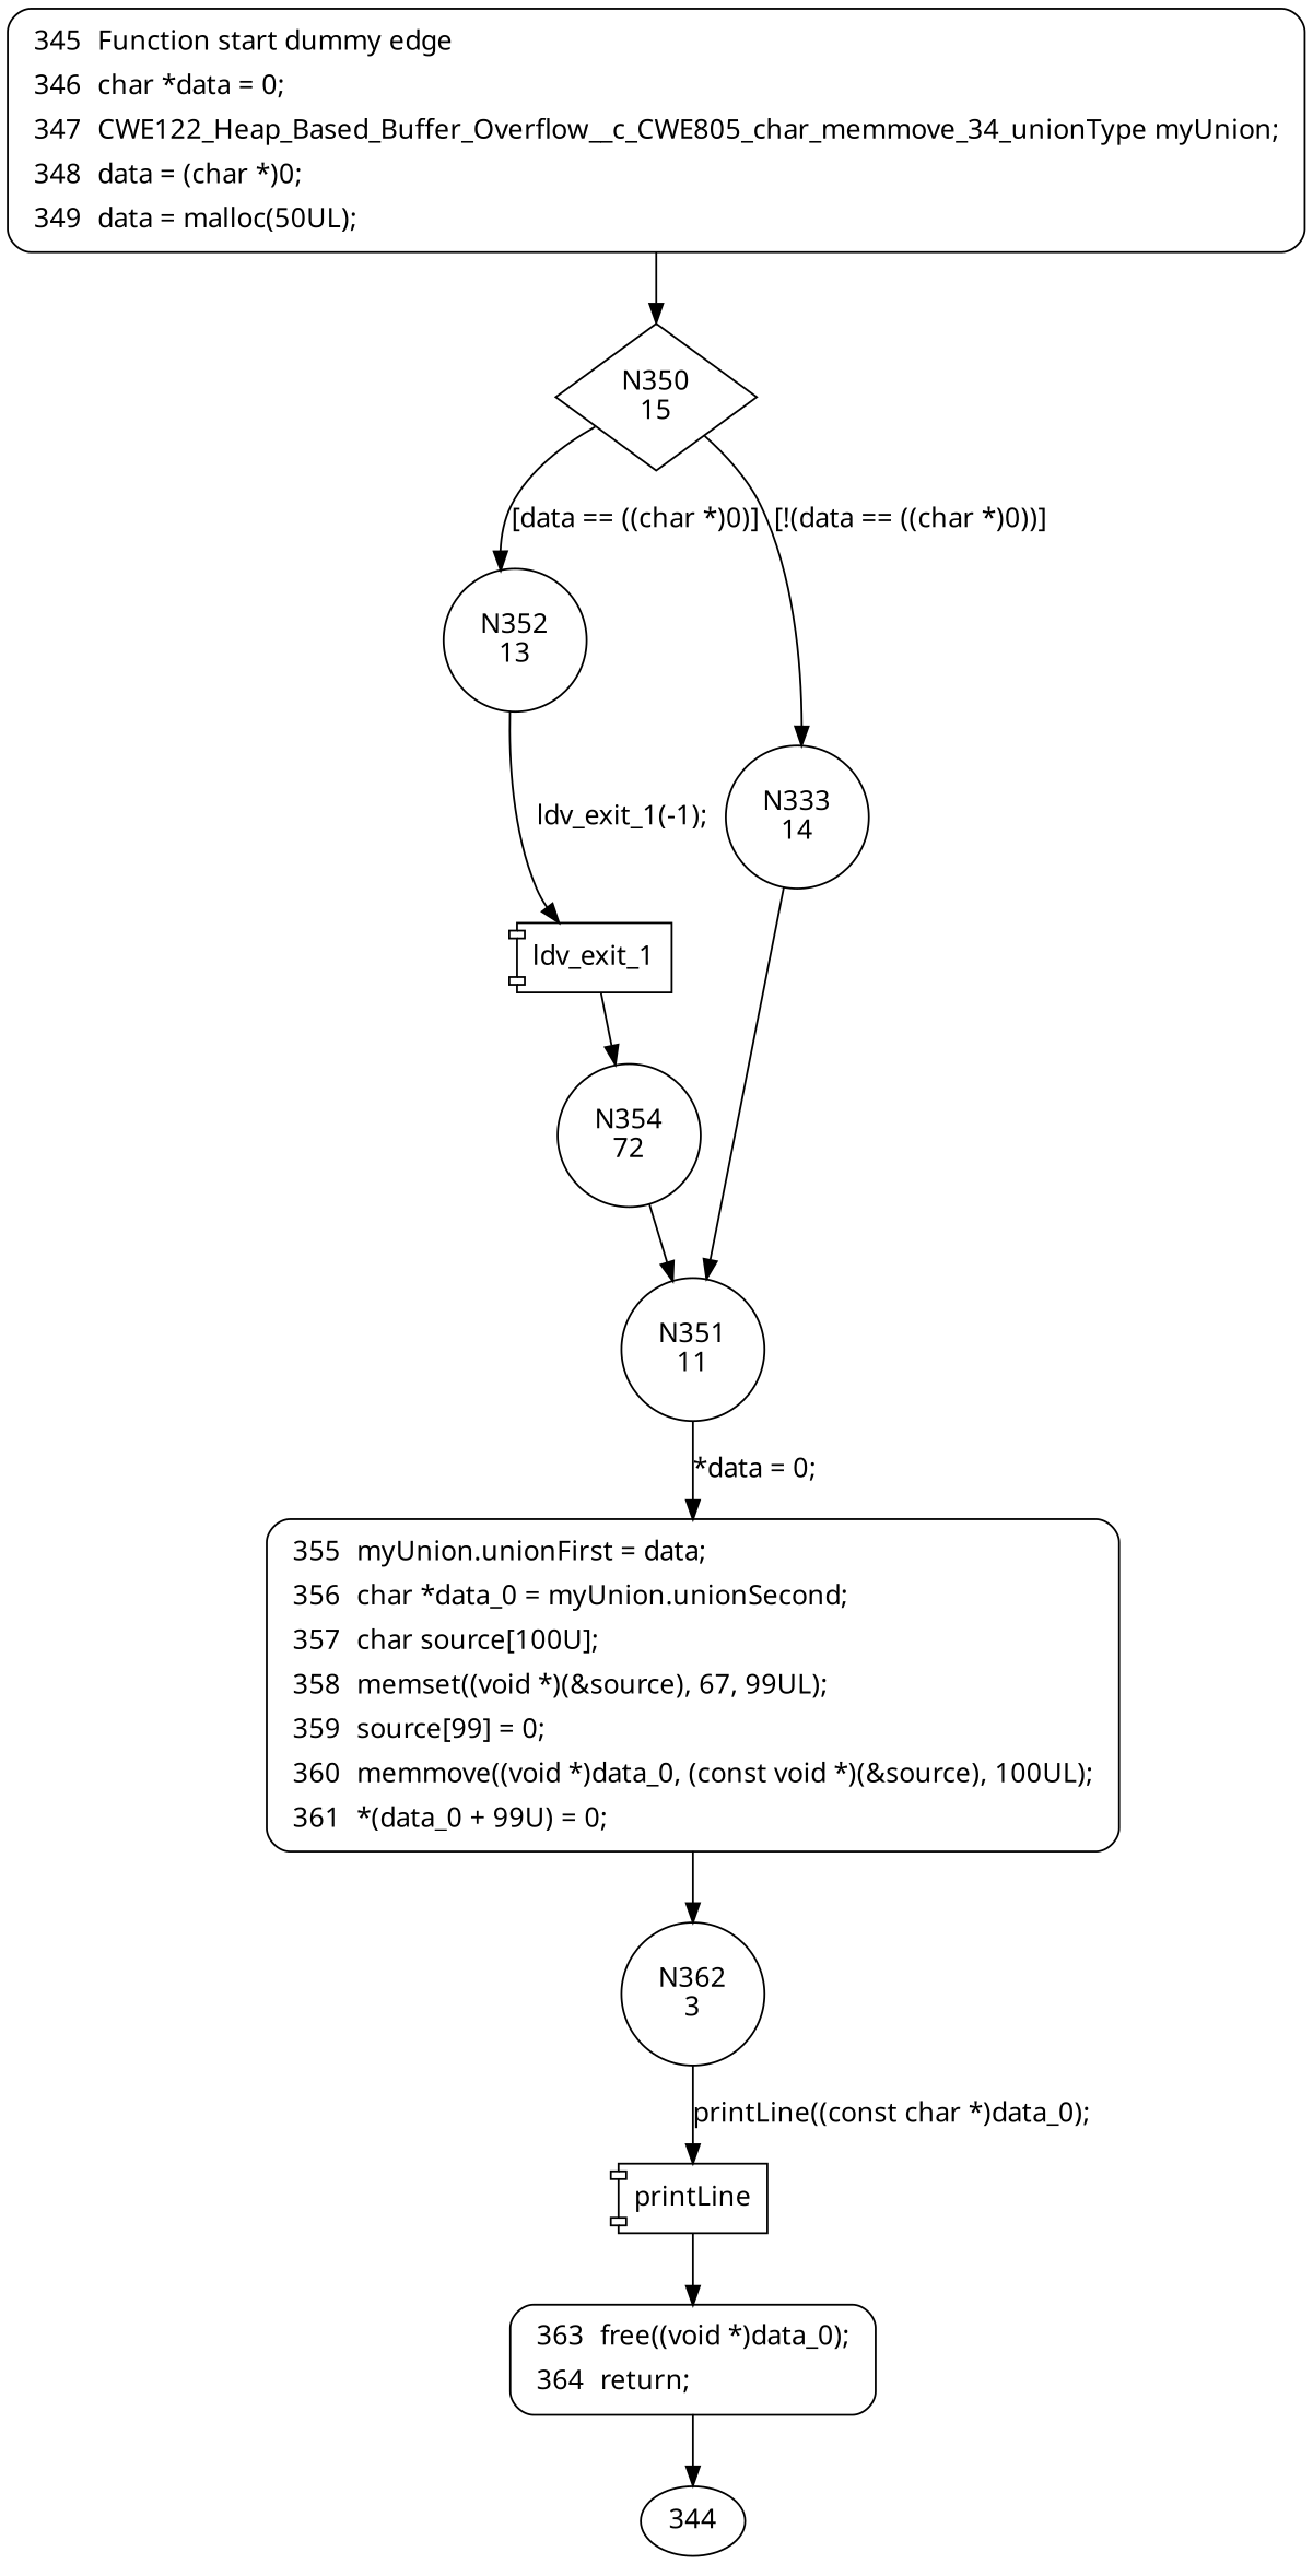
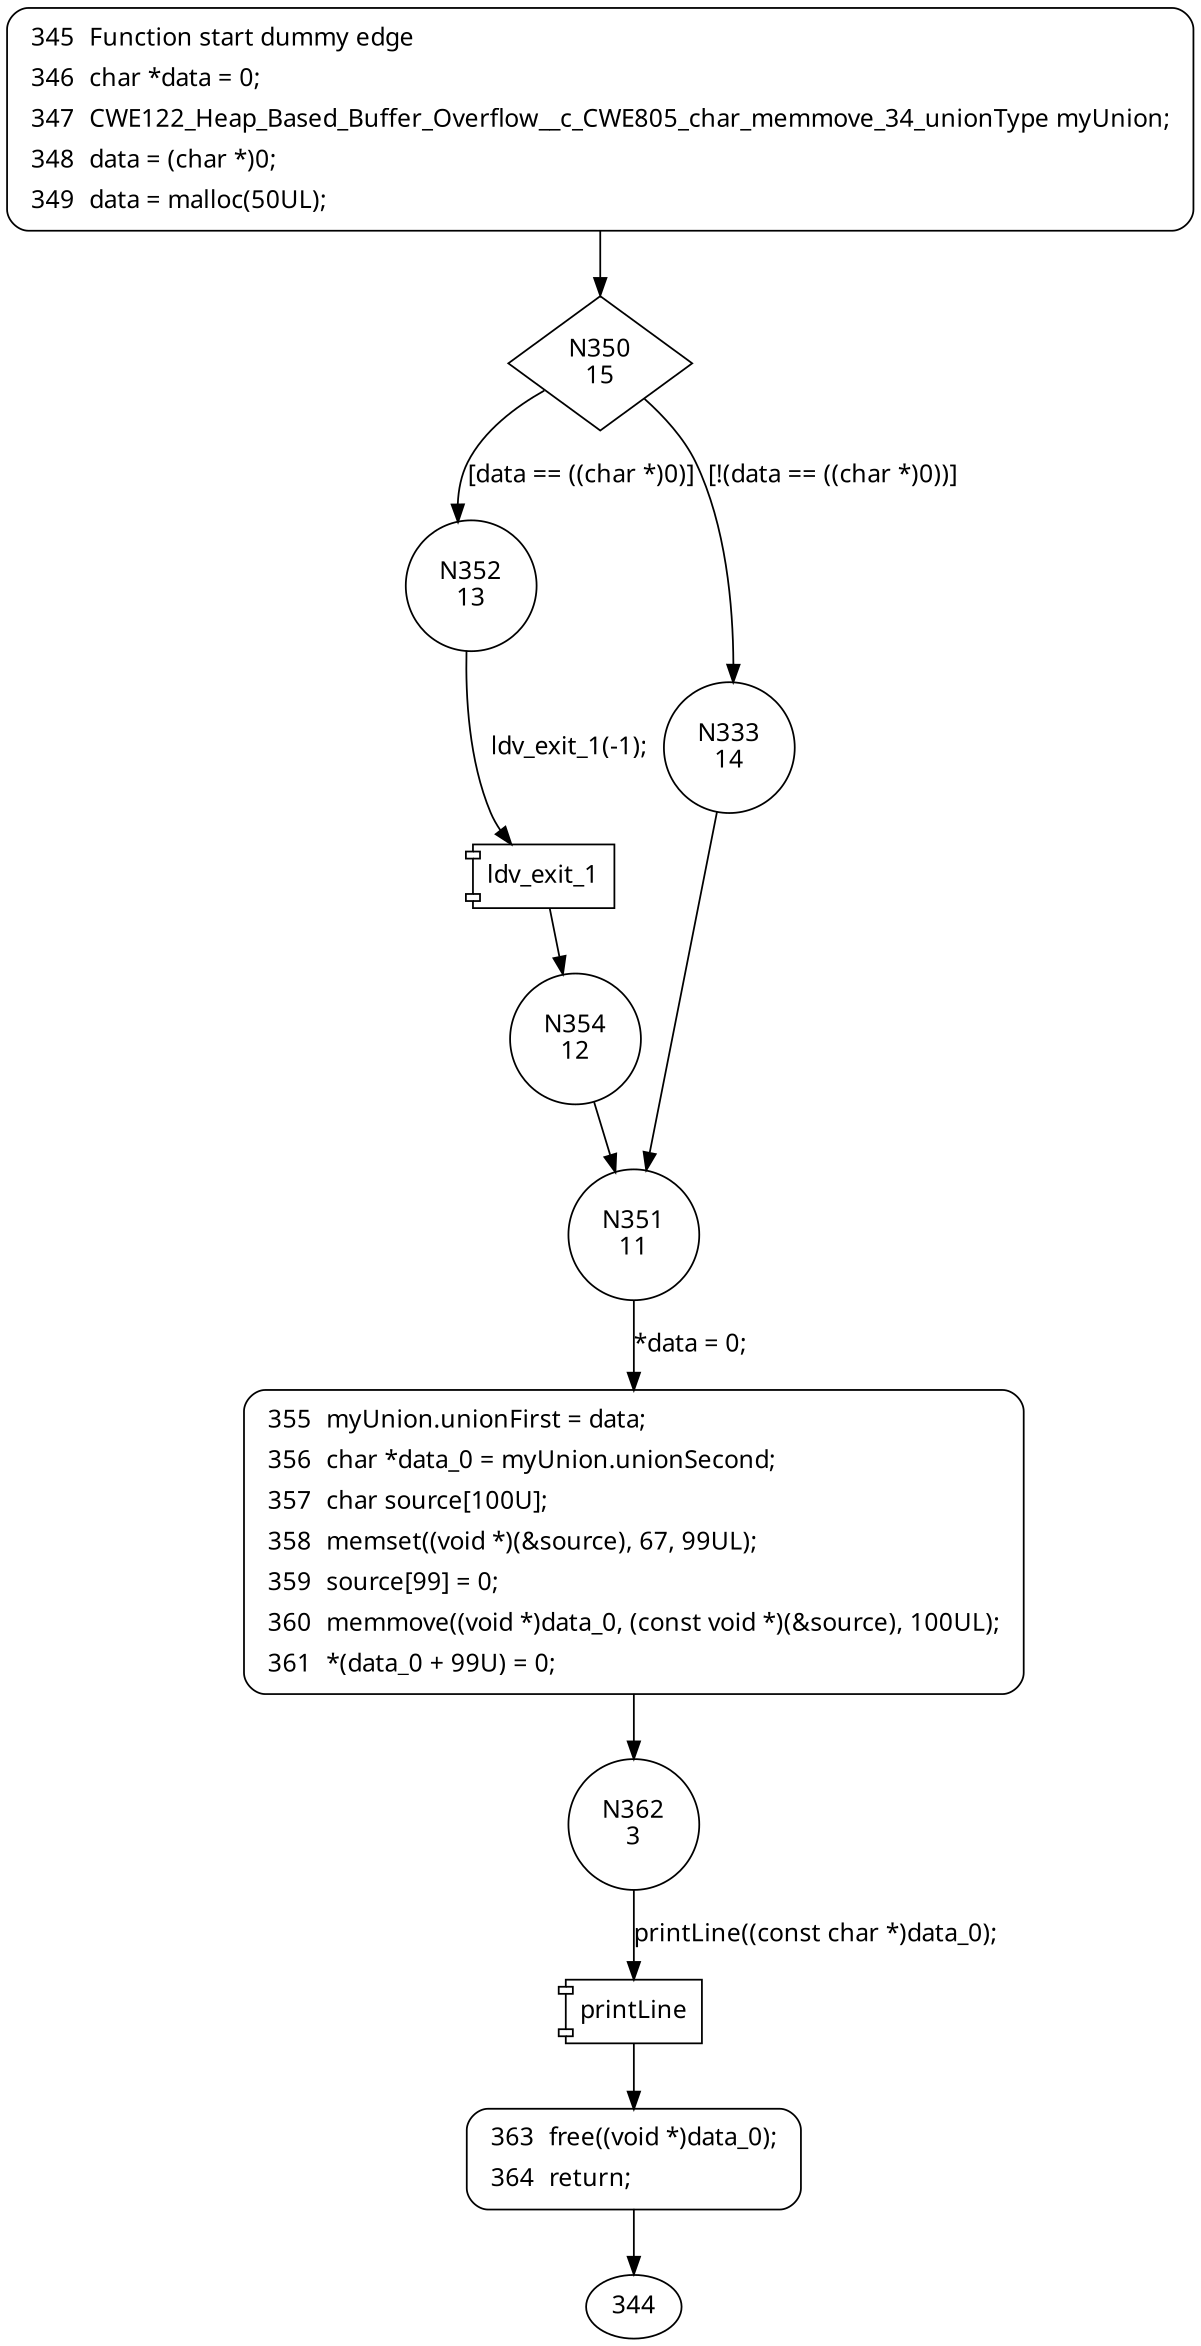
  digraph {
    fontname="Noto Sans"
    node [fontname="Noto Sans" shape=circle]
    edge [fontname="Noto Sans"]
    n1 [label="N350\n15" shape=diamond]
    n2 [label="N352\n13"]
    n3 [label="N333\n14"]
    n4 [label=ldv_exit_1 shape=component]
    n5 [label="N351\n11"]
-   n6 [label="N354\n72"]
+   n6 [label="N354\n12"]
    n7 [fillcolor=white label=<<table border="0" cellborder="0" cellpadding="3" bgcolor="white"><tr><td align="right">355</td><td align="left">myUnion.unionFirst = data;</td></tr><tr><td align="right">356</td><td align="left">char *data_0 = myUnion.unionSecond;</td></tr><tr><td align="right">357</td><td align="left">char source[100U];</td></tr><tr><td align="right">358</td><td align="left">memset((void *)(&amp;source), 67, 99UL);</td></tr><tr><td align="right">359</td><td align="left">source[99] = 0;</td></tr><tr><td align="right">360</td><td align="left">memmove((void *)data_0, (const void *)(&amp;source), 100UL);</td></tr><tr><td align="right">361</td><td align="left">*(data_0 + 99U) = 0;</td></tr></table>> penwidth=1 shape=Mrecord style="filled,bold"]
    n8 [label="N362\n3"]
    n9 [label=printLine shape=component]
    n10 [fillcolor=white label=<<table border="0" cellborder="0" cellpadding="3" bgcolor="white"><tr><td align="right">363</td><td align="left">free((void *)data_0);</td></tr><tr><td align="right">364</td><td align="left">return;</td></tr></table>> penwidth=1 shape=Mrecord style="filled,bold"]
    344 [shape=""]
    n12 [fillcolor=white label=<<table border="0" cellborder="0" cellpadding="3" bgcolor="white"><tr><td align="right">345</td><td align="left">Function start dummy edge</td></tr><tr><td align="right">346</td><td align="left">char *data = 0;</td></tr><tr><td align="right">347</td><td align="left">CWE122_Heap_Based_Buffer_Overflow__c_CWE805_char_memmove_34_unionType myUnion;</td></tr><tr><td align="right">348</td><td align="left">data = (char *)0;</td></tr><tr><td align="right">349</td><td align="left">data = malloc(50UL);</td></tr></table>> penwidth=1 shape=Mrecord style="filled,bold"]
    n1 -> n2 [label="[data == ((char *)0)]"]
    n1 -> n3 [label="[!(data == ((char *)0))]"]
    n2 -> n4 [label="ldv_exit_1(-1);"]
    n3 -> n5
    n4 -> n6
    n5 -> n7 [label="*data = 0;"]
    n6 -> n5
    n7 -> n8
    n8 -> n9 [label="printLine((const char *)data_0);"]
    n9 -> n10
    n10 -> 344
    n12 -> n1
  }
